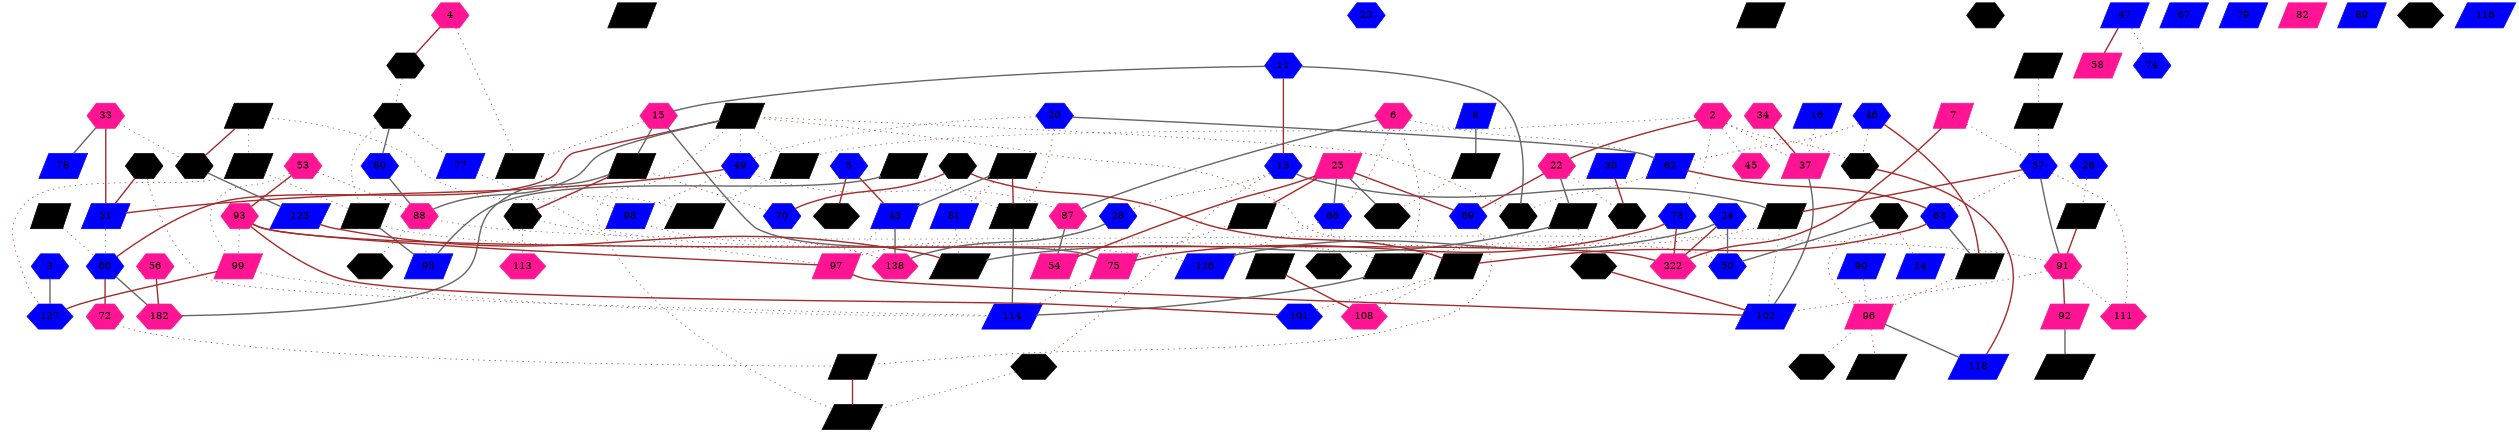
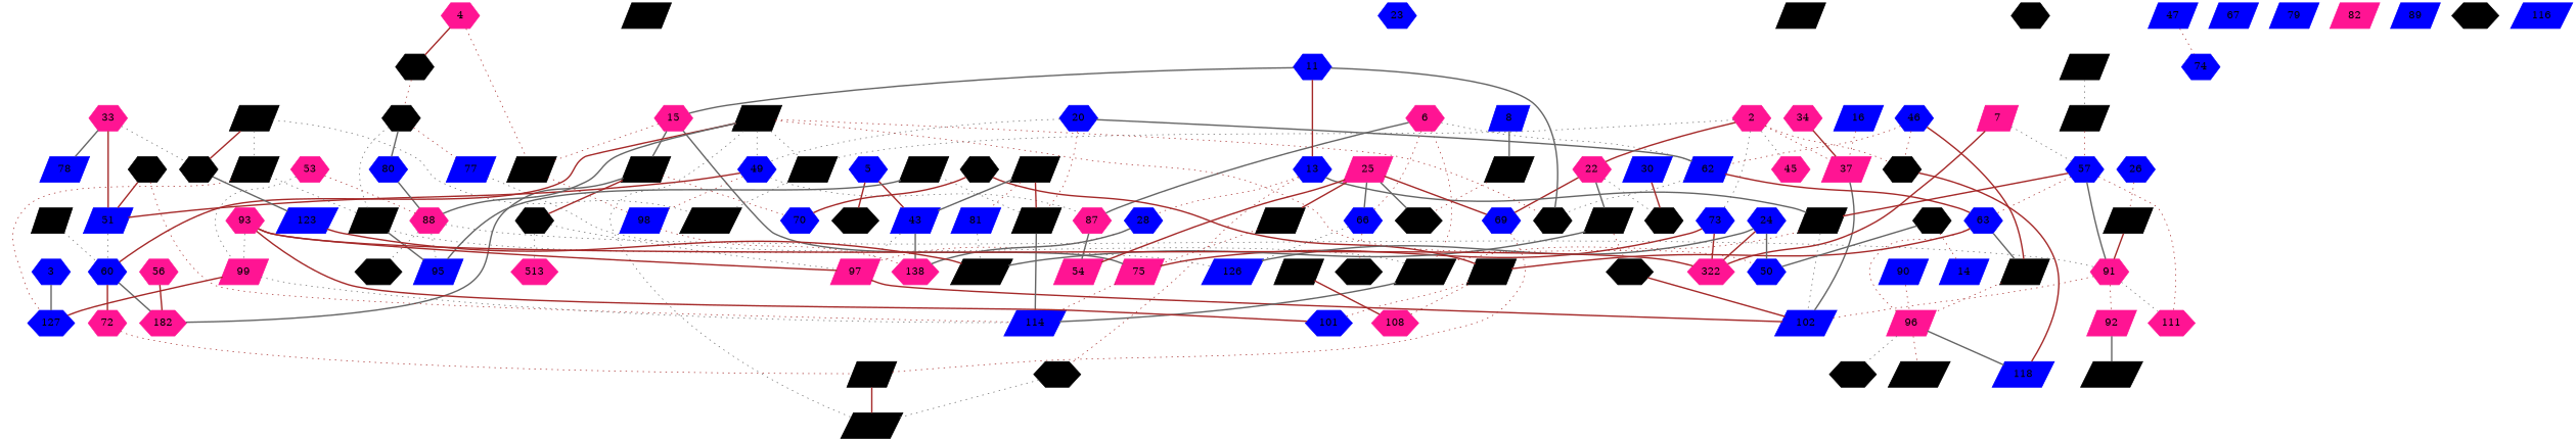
  graph {
    node [color=black shape=parallelogram style=filled]
    edge [color=brown style=dotted]
    60 [color=blue shape=hexagon]
    1
    n3 [color=deeppink label=182 shape=hexagon]
    72 [color=deeppink shape=hexagon]
    2 [color=deeppink shape=hexagon]
    22 [color=deeppink shape=hexagon]
    37 [color=deeppink]
    45 [color=deeppink shape=hexagon]
    61
    73 [color=blue shape=hexagon]
    86 [shape=hexagon]
    15 [color=deeppink shape=hexagon]
    21
    17
    75 [color=deeppink]
    36 [shape=hexagon]
    59
    69 [color=blue shape=hexagon]
    102 [color=blue]
    104
    n21 [color=deeppink label=322 shape=hexagon]
    118 [color=blue]
    3 [color=blue shape=hexagon]
    127 [color=blue shape=hexagon]
    4 [color=deeppink shape=hexagon]
    27 [shape=hexagon]
    98 [color=blue]
    41 [shape=hexagon]
    5 [color=blue shape=hexagon]
    43 [color=blue]
    105 [shape=hexagon]
    97 [color=deeppink]
    n33 [color=deeppink label=138 shape=hexagon]
    6 [color=deeppink shape=hexagon]
    62 [color=blue]
    66 [color=blue shape=hexagon]
    87 [color=deeppink shape=hexagon]
    109
    76 [shape=hexagon]
    63 [color=blue shape=hexagon]
    126 [color=blue]
    121 [shape=hexagon]
    54 [color=deeppink]
    114 [color=blue]
    7 [color=deeppink]
    57 [color=blue shape=hexagon]
    68
    91 [color=deeppink shape=hexagon]
    111 [color=deeppink shape=hexagon]
    8 [color=blue]
    12
    124 [shape=hexagon]
    9 [shape=hexagon]
    14 [color=blue]
    50 [color=blue shape=hexagon]
    10
    11 [color=blue shape=hexagon]
    13 [color=blue shape=hexagon]
    28 [color=blue shape=hexagon]
    107 [shape=hexagon]
    115
    18 [shape=hexagon]
    70 [color=blue shape=hexagon]
    16 [color=blue]
-   113 [color=deeppink shape=hexagon]
+   113 [color=deeppink shape=hexagon label=513]
    19 [shape=hexagon]
    71
    108 [color=deeppink shape=hexagon]
    101 [color=blue shape=hexagon]
    20 [color=blue shape=hexagon]
    49 [color=blue shape=hexagon]
    85
    51 [color=blue]
    100 [shape=hexagon]
    125
    83
    23 [color=blue shape=hexagon]
    24 [color=blue shape=hexagon]
    25 [color=deeppink]
    65
    26 [color=blue shape=hexagon]
    52
    84
    77 [color=blue]
    80 [color=blue shape=hexagon]
    29
    88 [color=deeppink shape=hexagon]
    95 [color=blue]
    119 [shape=hexagon]
    30 [color=blue]
    31 [shape=hexagon]
    32
    38
    94 [shape=hexagon]
    123 [color=blue]
    33 [color=deeppink shape=hexagon]
    78 [color=blue]
    34 [color=deeppink shape=hexagon]
    35
    55
    39
    40
    81 [color=blue]
    42 [shape=hexagon]
    44
    46 [color=blue shape=hexagon]
    64
    96 [color=deeppink]
    47 [color=blue]
-   58 [color=deeppink]
    74 [color=blue shape=hexagon]
    48
    92 [color=deeppink]
    53 [color=deeppink shape=hexagon]
    93 [color=deeppink shape=hexagon]
    99 [color=deeppink]
    56 [color=deeppink shape=hexagon]
    117
    129 [shape=hexagon]
    67 [color=blue]
    79 [color=blue]
    82 [color=deeppink]
    89 [color=blue]
    90 [color=blue]
    110
    103 [shape=hexagon]
    116 [color=blue]
    60 -- n3 [color=gray40 style=bold]
    60 -- 72 [style=bold]
    1 -- 60 [color=gray40]
    72 -- 83
    2 -- 22 [style=bold]
    2 -- 37
    2 -- 45 [color=gray40]
    2 -- 61 [color=gray40]
    2 -- 73 [color=gray40]
    2 -- 86
    22 -- 36 [color=gray40]
    22 -- 59 [color=gray40 style=bold]
    22 -- 69 [style=bold]
    37 -- 102 [color=gray40 style=bold]
    61 -- 104 [color=gray40]
    73 -- 75 [style=bold]
    73 -- n21 [style=bold]
    86 -- 118 [style=bold]
    15 -- 21
    15 -- 17 [color=gray40 style=bold]
    15 -- 75 [color=gray40 style=bold]
    21 -- 98
    17 -- n3 [color=gray40 style=bold]
    17 -- 18 [style=bold]
    17 -- 70
    75 -- 114
    59 -- 100
    59 -- 125 [color=gray40 style=bold]
    69 -- 83
    3 -- 127 [color=gray40 style=bold]
    4 -- 21
    4 -- 27 [style=bold]
    27 -- 41
    98 -- n33
    41 -- 84 [color=gray40]
    41 -- 77
    41 -- 80 [color=gray40 style=bold]
    5 -- 43 [style=bold]
    5 -- 105 [style=bold]
    43 -- 97 [color=gray40]
    43 -- n33 [color=gray40 style=bold]
    97 -- 102 [style=bold]
    6 -- 62 [color=gray40]
    6 -- 66
    6 -- 87 [color=gray40 style=bold]
    6 -- 109
    62 -- 76 [color=gray40]
    62 -- 63 [style=bold]
    66 -- 126 [color=gray40]
    66 -- 121
    87 -- 54 [color=gray40 style=bold]
    109 -- 114 [color=gray40 style=bold]
    63 -- 71 [style=bold]
    63 -- 64 [color=gray40 style=bold]
    63 -- 96
    7 -- n21 [style=bold]
    7 -- 57 [color=gray40]
    57 -- 63
    57 -- 68 [style=bold]
    57 -- 91 [color=gray40 style=bold]
    57 -- 111
    68 -- 102 [color=gray40]
    68 -- 109
    91 -- 102
    91 -- 111 [color=gray40]
-   91 -- 92 [style=bold]
+   91 -- 92
    8 -- 12 [color=gray40 style=bold]
    12 -- 124
    9 -- 14
    9 -- 50 [color=gray40 style=bold]
    11 -- 15 [color=gray40 style=bold]
    11 -- 76 [color=gray40 style=bold]
    11 -- 13 [style=bold]
    13 -- 68 [color=gray40 style=bold]
    13 -- 28
    13 -- 107
    28 -- 97
    28 -- n33 [color=gray40 style=bold]
    107 -- 115 [color=gray40]
    18 -- 97 [color=gray40]
    18 -- 113 [color=gray40]
    16 -- 37
    19 -- 70 [style=bold]
    19 -- 71 [style=bold]
    71 -- 108
    71 -- 101
    20 -- 62 [color=gray40 style=bold]
    20 -- 49 [color=gray40]
    20 -- 85
    49 -- 98
    49 -- 87 [color=gray40]
    49 -- 51 [style=bold]
    85 -- 114 [color=gray40 style=bold]
    51 -- 60 [color=gray40]
    100 -- 102 [style=bold]
    83 -- 115 [style=bold]
    24 -- n21 [style=bold]
    24 -- 126 [color=gray40 style=bold]
    24 -- 50 [color=gray40 style=bold]
    25 -- 69 [style=bold]
    25 -- 66 [color=gray40 style=bold]
    25 -- 54 [style=bold]
    25 -- 124 [color=gray40 style=bold]
    25 -- 65 [style=bold]
    65 -- 75
    26 -- 52
    52 -- 91 [style=bold]
    84 -- 126 [color=gray40]
    84 -- 95 [color=gray40 style=bold]
    77 -- 109 [color=gray40]
    80 -- 88 [color=gray40 style=bold]
    29 -- 60 [style=bold]
    29 -- 61 [color=gray40]
    29 -- 76
    29 -- 50
    29 -- 115 [color=gray40]
    29 -- 49 [color=gray40]
    29 -- 88 [color=gray40 style=bold]
    88 -- 91 [color=gray40]
    88 -- 95 [color=gray40]
    88 -- 119 [color=gray40]
    30 -- 36 [style=bold]
    31 -- 114
    31 -- 51 [style=bold]
    32 -- 104 [color=gray40]
    32 -- 38 [color=gray40]
    32 -- 94 [style=bold]
    38 -- 127
    38 -- 84 [color=gray40]
    94 -- 123 [color=gray40 style=bold]
    123 -- 125 [style=bold]
    33 -- 51 [style=bold]
    33 -- 94 [color=gray40]
    33 -- 78 [color=gray40 style=bold]
    34 -- 37 [style=bold]
    35 -- 55 [color=gray40]
    55 -- 57
    40 -- 43 [color=gray40 style=bold]
    40 -- 85 [style=bold]
    40 -- 81
    81 -- 125 [color=gray40]
    44 -- 108 [style=bold]
    46 -- 86
    46 -- 62
    46 -- 64 [style=bold]
    64 -- 96
    96 -- 118 [color=gray40 style=bold]
    96 -- 117
    96 -- 129 [color=gray40]
-   47 -- 58 [style=bold]
    47 -- 74
    48 -- 85 [color=gray40]
    48 -- 95 [color=gray40 style=bold]
    92 -- 110 [color=gray40 style=bold]
    53 -- 88
-   53 -- 93 [style=bold]
    53 -- 99 [color=gray40]
    93 -- n21 [style=bold]
    93 -- 97 [style=bold]
    93 -- 101 [style=bold]
    93 -- 99 [color=gray40]
    99 -- 127 [style=bold]
    99 -- 114 [color=gray40]
    56 -- n3 [style=bold]
    90 -- 96
  }
